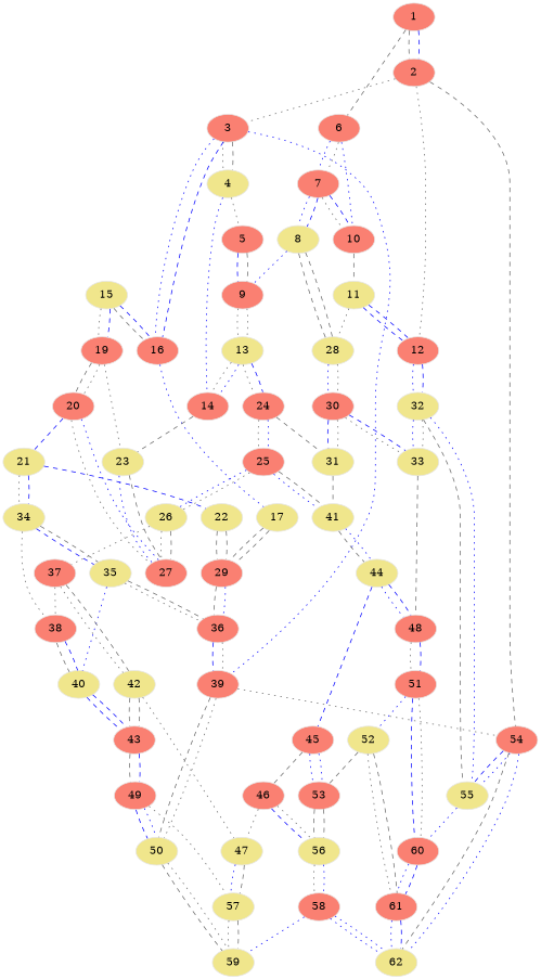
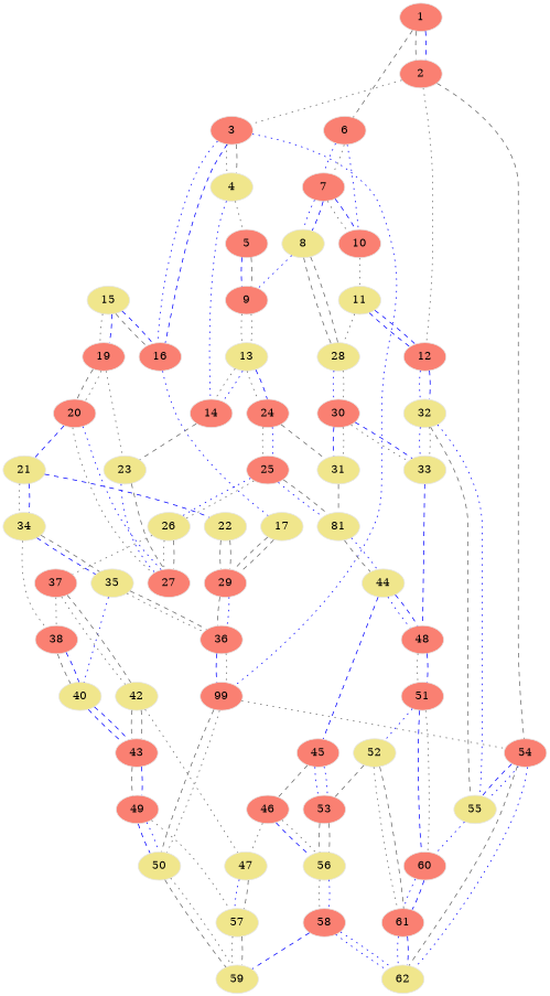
  graph {
    node [color=gray90 fillcolor=salmon style=filled]
    edge [color=gray40 style=dotted]
    1
    2
    6
    3
    12
    54
    7
    10
    4 [fillcolor=khaki]
    16
-   39
+   39 [label=99]
    32 [fillcolor=khaki]
    55 [fillcolor=khaki]
    62 [fillcolor=khaki]
    5
    14
    17 [fillcolor=khaki]
    50 [fillcolor=khaki]
    9
    23 [fillcolor=khaki]
    13 [fillcolor=khaki]
    8 [fillcolor=khaki]
    11 [fillcolor=khaki]
    28 [fillcolor=khaki]
    30
    24
    33 [fillcolor=khaki]
    25
    31 [fillcolor=khaki]
    27
    15 [fillcolor=khaki]
    19
    20
    29
    36
    22 [fillcolor=khaki]
    21 [fillcolor=khaki]
    34 [fillcolor=khaki]
    35 [fillcolor=khaki]
    38
    26 [fillcolor=khaki]
-   41 [fillcolor=khaki]
+   41 [fillcolor=khaki label=81]
    37
    44 [fillcolor=khaki]
    42 [fillcolor=khaki]
    48
    60
    51
    40 [fillcolor=khaki]
    43
    47 [fillcolor=khaki]
    59 [fillcolor=khaki]
    49
    45
    57 [fillcolor=khaki]
    46
    53
    56 [fillcolor=khaki]
    58
    52 [fillcolor=khaki]
    61
    1 -- 2 [style=dashed]
    1 -- 2 [color=blue style=dashed]
    1 -- 6 [style=dashed]
    2 -- 3
    2 -- 12
    2 -- 54 [style=dashed]
    6 -- 7 [color=blue]
    6 -- 7
    6 -- 10 [color=blue]
    3 -- 4
    3 -- 4 [style=dashed]
    3 -- 16 [color=blue]
    3 -- 16 [color=blue style=dashed]
    3 -- 39 [color=blue]
    12 -- 32 [color=blue]
    12 -- 32 [color=blue style=dashed]
    54 -- 55 [color=blue style=dashed]
    54 -- 55 [color=blue]
    54 -- 62 [style=dashed]
    54 -- 62 [color=blue]
    7 -- 10
    7 -- 10 [color=blue style=dashed]
    7 -- 8 [color=blue]
    7 -- 8 [color=blue style=dashed]
-   10 -- 11 [style=dashed]
+   10 -- 11
    4 -- 5
    4 -- 14 [color=blue]
    16 -- 17 [color=blue]
    39 -- 54
    39 -- 50 [style=dashed]
    39 -- 50
    32 -- 55 [style=dashed]
    32 -- 55 [color=blue]
    32 -- 33 [color=blue]
    32 -- 33
    55 -- 60 [color=blue]
    5 -- 9 [color=blue style=dashed]
    5 -- 9 [style=dashed]
    14 -- 23 [style=dashed]
    17 -- 29 [style=dashed]
    17 -- 29 [style=dashed]
    50 -- 59 [style=dashed]
    50 -- 59
    9 -- 13
    9 -- 13
    23 -- 27 [color=blue]
    23 -- 27 [style=dashed]
    13 -- 14
    13 -- 14 [color=blue]
    13 -- 24
    13 -- 24 [color=blue style=dashed]
    8 -- 9 [color=blue]
    8 -- 28 [style=dashed]
    8 -- 28 [style=dashed]
    11 -- 12 [color=blue style=dashed]
    11 -- 12 [color=blue style=dashed]
    11 -- 28
    28 -- 30 [color=blue]
    28 -- 30
    30 -- 33
    30 -- 33 [color=blue style=dashed]
    30 -- 31 [color=blue style=dashed]
    30 -- 31
    24 -- 25
    24 -- 25 [color=blue]
    24 -- 31 [style=dashed]
-   33 -- 48 [style=dashed]
+   33 -- 48 [color=blue style=dashed]
    25 -- 26 [color=blue]
    25 -- 26
    25 -- 41 [color=blue]
    25 -- 41 [style=dashed]
    31 -- 41 [style=dashed]
    15 -- 16 [style=dashed]
    15 -- 16 [color=blue style=dashed]
    15 -- 19
    15 -- 19 [color=blue style=dashed]
    19 -- 23
    19 -- 20 [style=dashed]
    19 -- 20
    20 -- 27
    20 -- 27 [color=blue]
    20 -- 21 [color=blue style=dashed]
    29 -- 36 [style=dashed]
    29 -- 36 [color=blue]
    36 -- 39 [color=blue style=dashed]
    36 -- 39
    22 -- 29 [style=dashed]
    22 -- 29 [style=dashed]
    21 -- 22 [color=blue style=dashed]
    21 -- 34
    21 -- 34 [color=blue style=dashed]
    34 -- 35 [color=blue style=dashed]
    34 -- 35 [style=dashed]
    34 -- 38
    35 -- 36
    35 -- 36 [style=dashed]
    35 -- 40 [color=blue]
    38 -- 40 [style=dashed]
    38 -- 40 [color=blue style=dashed]
    26 -- 27
    26 -- 27 [style=dashed]
    26 -- 37
    41 -- 44 [style=dashed]
    41 -- 44 [color=blue]
    37 -- 38
    37 -- 42
    37 -- 42 [style=dashed]
    44 -- 48 [color=blue]
    44 -- 48 [color=blue style=dashed]
    44 -- 45 [color=blue style=dashed]
    42 -- 43 [style=dashed]
    42 -- 43 [style=dashed]
    42 -- 47
    48 -- 51
    48 -- 51 [color=blue style=dashed]
    60 -- 61 [color=blue]
    60 -- 61 [color=blue style=dashed]
    51 -- 60 [color=blue style=dashed]
    51 -- 60
    51 -- 52 [color=blue]
    40 -- 43 [color=blue style=dashed]
    40 -- 43 [color=blue style=dashed]
    43 -- 49 [style=dashed]
    43 -- 49 [color=blue style=dashed]
    47 -- 57 [color=blue]
    47 -- 57 [style=dashed]
    49 -- 50 [color=blue style=dashed]
    49 -- 50 [color=blue]
    49 -- 57
    45 -- 46 [style=dashed]
    45 -- 53 [color=blue]
    45 -- 53 [color=blue]
    57 -- 59
    57 -- 59 [style=dashed]
    46 -- 47
    46 -- 56 [color=blue style=dashed]
    46 -- 56
    53 -- 56 [style=dashed]
    53 -- 56 [style=dashed]
    56 -- 58
    56 -- 58 [color=blue]
    58 -- 62 [color=blue]
    58 -- 62 [color=blue]
-   58 -- 59 [color=blue]
+   58 -- 59 [color=blue style=dashed]
    52 -- 53 [style=dashed]
    52 -- 61
    52 -- 61 [style=dashed]
    61 -- 62 [color=blue]
    61 -- 62 [color=blue style=dashed]
  }
